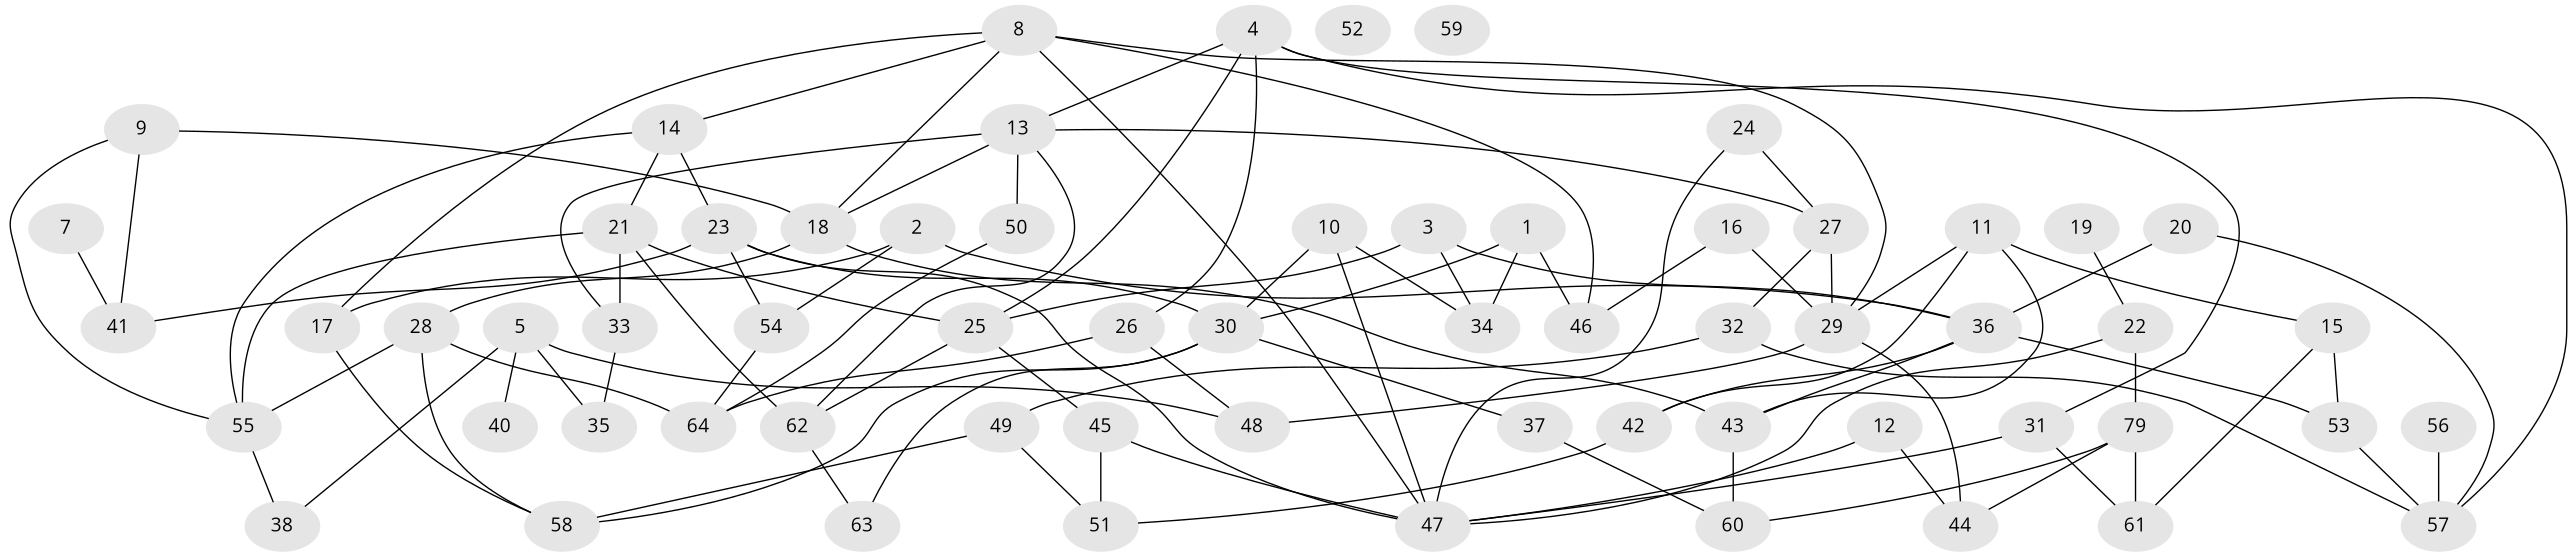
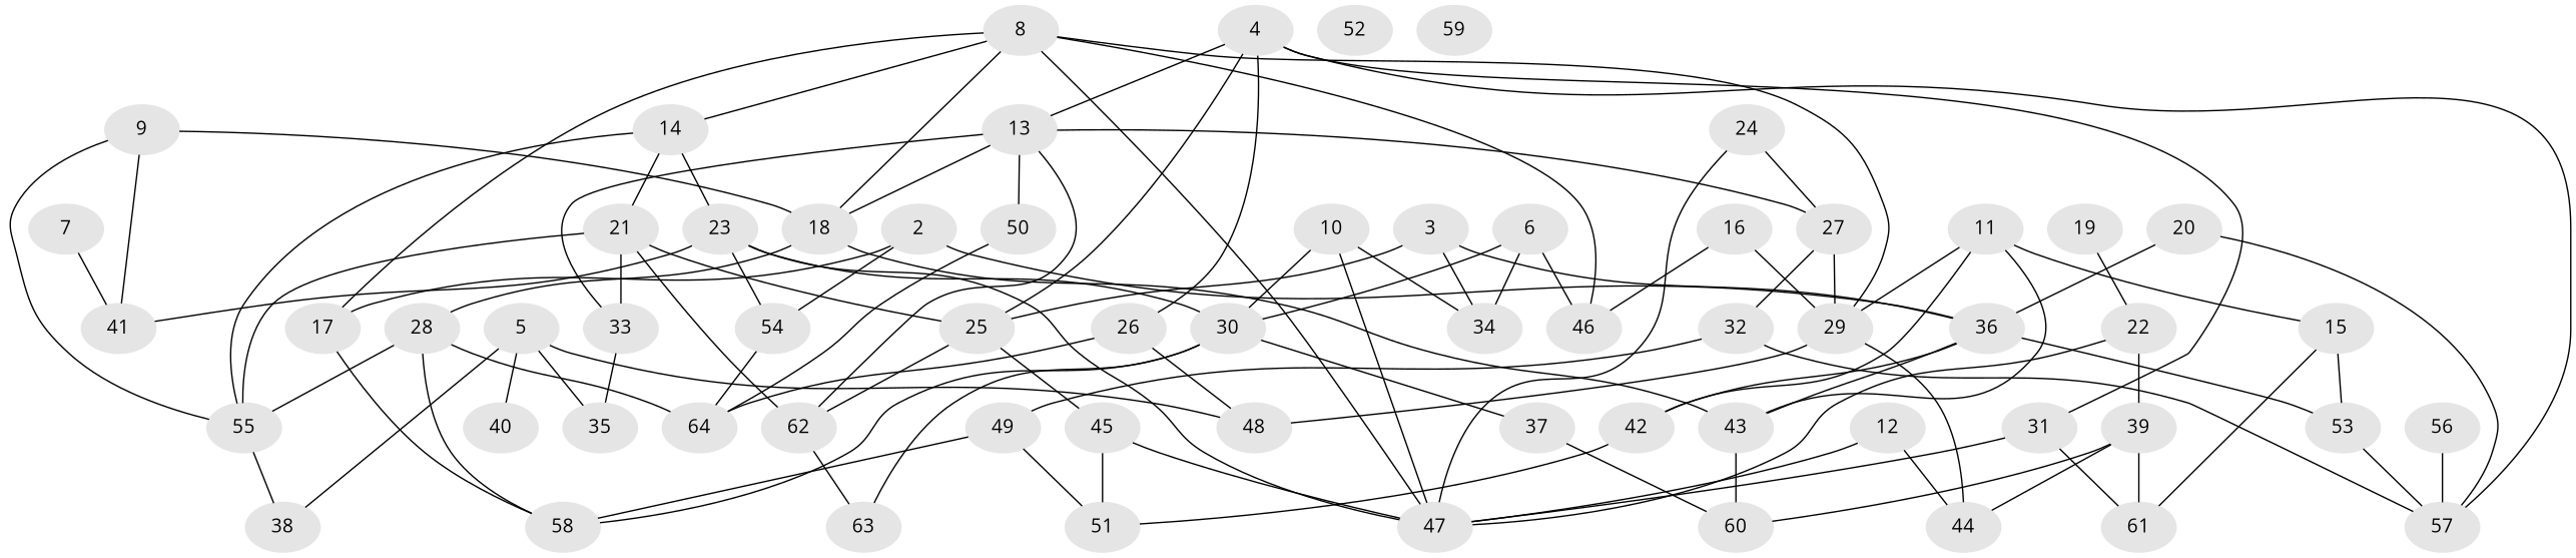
  graph {
    fontname="Open Sans"
    node [color=gray90 fontname="Open Sans" style=filled]
    edge [fontname="Open Sans"]
    9
    41
    18
    55
    17
    58
    42
    51
    2
    36
    54
    43
    53
    64
    3
    25
    34
    62
    45
    4
    13
    26
    31
    57
    27
    33
    50
    48
    47
    61
    5
    35
    38
    40
-   6 [label=1]
+   6
    30
    46
    37
    63
    7
    8
    14
    29
    21
    23
    28
    44
    10
    11
    15
    60
    12
    32
    16
    19
    22
-   39 [label=79]
+   39
    20
    24
    49
    52
    56
    59
    9 -- 41
    9 -- 18
    9 -- 55
    18 -- 43
    18 -- 28
    55 -- 38
    17 -- 58
    42 -- 51
    2 -- 17
    2 -- 36
    2 -- 54
    36 -- 42
    36 -- 43
    36 -- 53
    54 -- 64
    43 -- 60
    53 -- 57
    3 -- 36
    3 -- 25
    3 -- 34
    25 -- 62
    25 -- 45
    62 -- 63
    45 -- 51
    45 -- 47
    4 -- 25
    4 -- 13
    4 -- 26
    4 -- 31
    4 -- 57
    13 -- 18
    13 -- 62
    13 -- 27
    13 -- 33
    13 -- 50
    26 -- 64
    26 -- 48
    31 -- 47
    31 -- 61
    27 -- 29
    27 -- 32
    33 -- 35
    50 -- 64
    5 -- 48
    5 -- 35
    5 -- 38
    5 -- 40
    6 -- 34
    6 -- 30
    6 -- 46
    30 -- 58
    30 -- 37
    30 -- 63
    37 -- 60
    7 -- 41
    8 -- 18
    8 -- 17
    8 -- 47
    8 -- 46
    8 -- 14
    8 -- 29
    14 -- 55
    14 -- 21
    14 -- 23
    29 -- 48
    29 -- 44
    21 -- 55
    21 -- 25
    21 -- 62
    21 -- 33
    23 -- 41
    23 -- 54
    23 -- 47
    23 -- 30
    28 -- 55
    28 -- 58
    28 -- 64
    10 -- 34
    10 -- 47
    10 -- 30
    11 -- 42
    11 -- 43
    11 -- 29
    11 -- 15
    15 -- 53
    15 -- 61
    12 -- 47
    12 -- 44
    32 -- 57
    32 -- 49
    16 -- 46
    16 -- 29
    19 -- 22
    22 -- 47
    22 -- 39
    39 -- 61
    39 -- 44
    39 -- 60
    20 -- 36
    20 -- 57
    24 -- 27
    24 -- 47
    49 -- 58
    49 -- 51
    56 -- 57
  }
